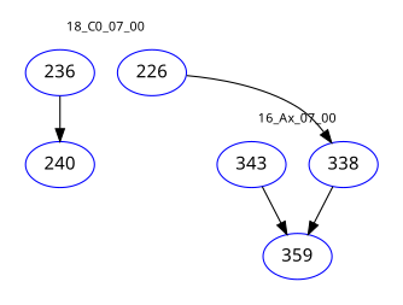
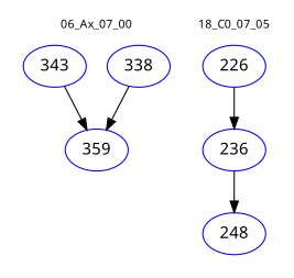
  digraph {
    fontname="Noto Sans"
    node [color=blue fontname="Noto Sans"]
    edge [color=black fontname="Noto Sans"]
    n1 [label=338]
    n2 [label=359]
    n3 [label=343]
    n4 [label=226]
    n5 [label=236]
-   n6 [label=240]
+   n6 [label=248]
    subgraph cluster_1 {
      color=white
      fontsize=10
-     label="16_Ax_07_00"
+     label="06_Ax_07_00"
      n1
      n2
      n3
    }
    subgraph cluster_2 {
      color=white
      fontsize=10
-     label="18_C0_07_00"
+     label="18_C0_07_05"
      n4
      n5
      n6
    }
    n1 -> n2
    n3 -> n2
-   n4 -> n1
+   n4 -> n5
    n5 -> n6
  }
